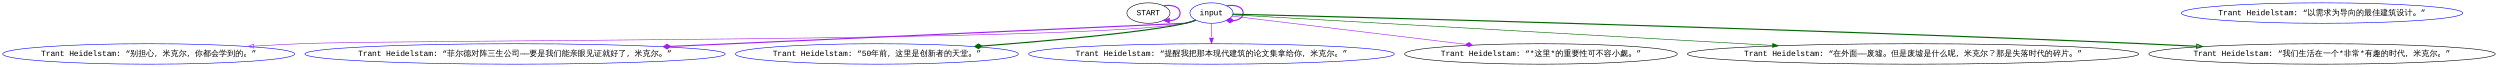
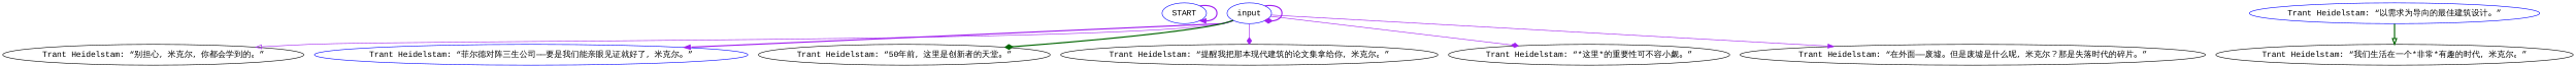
  digraph {
    fontname="Liberation Mono"
    node [color=black fontname="Liberation Mono"]
    edge [arrowhead=diamond color=purple fontname="Liberation Mono" style=bold]
-   n1 [label=START]
+   n1 [color=blue label=START]
    n2 [color=blue label=input]
-   n3 [color=blue label="Trant Heidelstam: “别担心，米克尔，你都会学到的。”"]
+   n3 [label="Trant Heidelstam: “别担心，米克尔，你都会学到的。”"]
    n4 [color=blue label="Trant Heidelstam: “菲尔德对阵三生公司——要是我们能亲眼见证就好了，米克尔。”"]
-   n5 [color=blue label="Trant Heidelstam: “50年前，这里是创新者的天堂。”"]
-   n6 [color=blue label="Trant Heidelstam: “提醒我把那本现代建筑的论文集拿给你，米克尔。”"]
+   n5 [label="Trant Heidelstam: “50年前，这里是创新者的天堂。”"]
+   n6 [label="Trant Heidelstam: “提醒我把那本现代建筑的论文集拿给你，米克尔。”"]
    n7 [label="Trant Heidelstam: “*这里*的重要性可不容小觑。”"]
    n8 [label="Trant Heidelstam: “我们生活在一个*非常*有趣的时代，米克尔。”"]
    n9 [label="Trant Heidelstam: “在外面——废墟。但是废墟是什么呢，米克尔？那是失落时代的碎片。”"]
    n10 [color=blue label="Trant Heidelstam: “以需求为导向的最佳建筑设计。”"]
    n1 -> n1 [arrowhead=normal]
    n2 -> n2
    n2 -> n3 [arrowhead=onormal style=solid]
-   n2 -> n4
+   n2 -> n4 [arrowhead=normal]
    n2 -> n5 [color=darkgreen]
-   n2 -> n6 [arrowhead=normal style=solid]
+   n2 -> n6 [style=solid]
    n2 -> n7 [style=solid]
-   n2 -> n8 [arrowhead=onormal color=darkgreen]
-   n2 -> n9 [arrowhead=normal color=darkgreen style=solid]
+   n10 -> n8 [arrowhead=onormal color=darkgreen]
+   n2 -> n9 [arrowhead=normal style=solid]
  }
